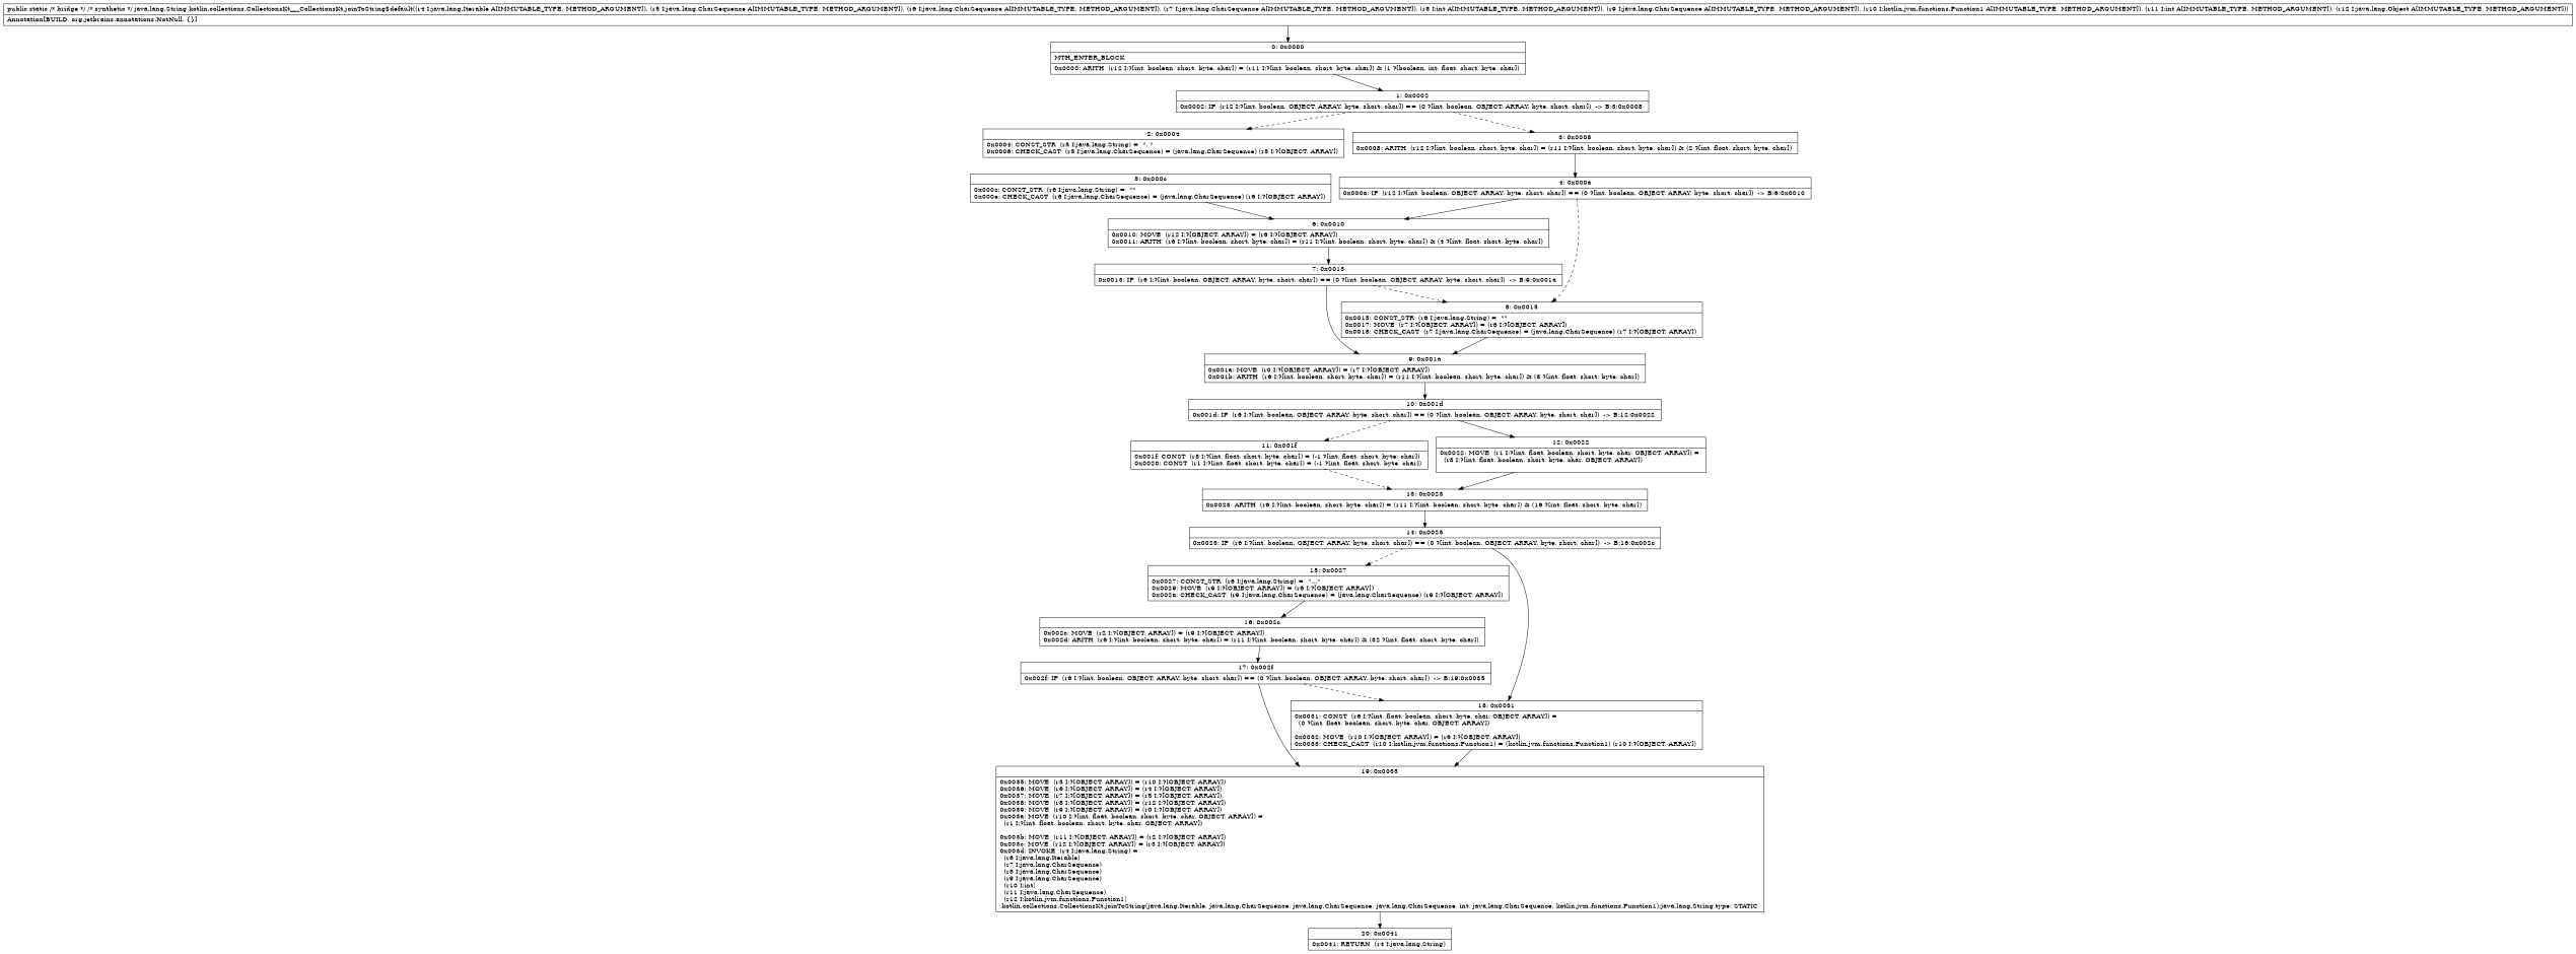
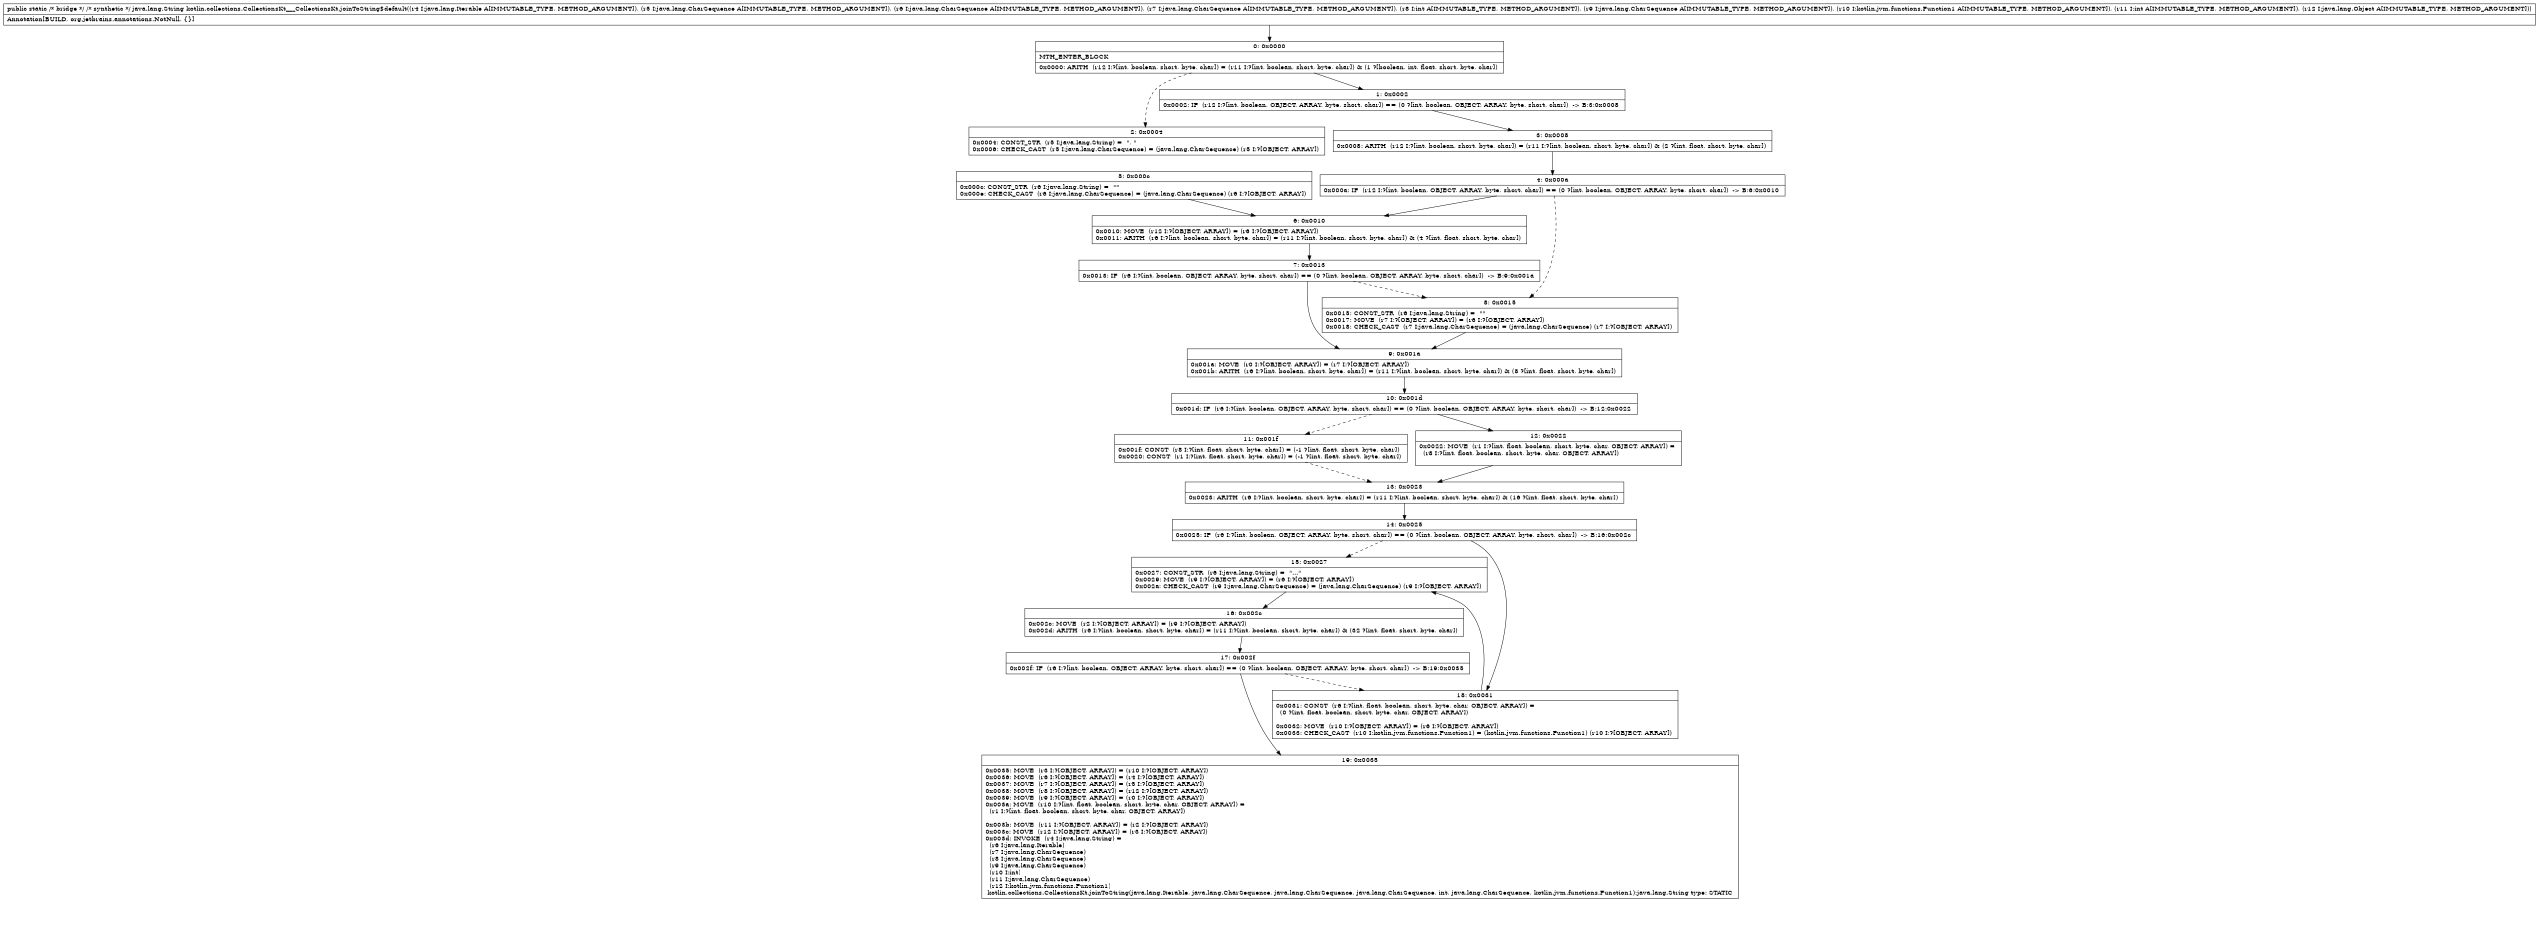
  digraph {
    node [shape=record]
    n1 [label="{0\:\ 0x0000|MTH_ENTER_BLOCK\l|0x0000: ARITH  (r12 I:?[int, boolean, short, byte, char]) = (r11 I:?[int, boolean, short, byte, char]) & (1 ?[boolean, int, float, short, byte, char]) \l}"]
    n2 [label="{1\:\ 0x0002|0x0002: IF  (r12 I:?[int, boolean, OBJECT, ARRAY, byte, short, char]) == (0 ?[int, boolean, OBJECT, ARRAY, byte, short, char])  \-\> B:3:0x0008 \l}"]
    n3 [label="{2\:\ 0x0004|0x0004: CONST_STR  (r5 I:java.lang.String) =  \", \" \l0x0006: CHECK_CAST  (r5 I:java.lang.CharSequence) = (java.lang.CharSequence) (r5 I:?[OBJECT, ARRAY]) \l}"]
    n4 [label="{3\:\ 0x0008|0x0008: ARITH  (r12 I:?[int, boolean, short, byte, char]) = (r11 I:?[int, boolean, short, byte, char]) & (2 ?[int, float, short, byte, char]) \l}"]
    n5 [label="{4\:\ 0x000a|0x000a: IF  (r12 I:?[int, boolean, OBJECT, ARRAY, byte, short, char]) == (0 ?[int, boolean, OBJECT, ARRAY, byte, short, char])  \-\> B:6:0x0010 \l}"]
    n6 [label="{6\:\ 0x0010|0x0010: MOVE  (r12 I:?[OBJECT, ARRAY]) = (r6 I:?[OBJECT, ARRAY]) \l0x0011: ARITH  (r6 I:?[int, boolean, short, byte, char]) = (r11 I:?[int, boolean, short, byte, char]) & (4 ?[int, float, short, byte, char]) \l}"]
    n7 [label="{8\:\ 0x0015|0x0015: CONST_STR  (r6 I:java.lang.String) =  \"\" \l0x0017: MOVE  (r7 I:?[OBJECT, ARRAY]) = (r6 I:?[OBJECT, ARRAY]) \l0x0018: CHECK_CAST  (r7 I:java.lang.CharSequence) = (java.lang.CharSequence) (r7 I:?[OBJECT, ARRAY]) \l}"]
    n8 [label="{5\:\ 0x000c|0x000c: CONST_STR  (r6 I:java.lang.String) =  \"\" \l0x000e: CHECK_CAST  (r6 I:java.lang.CharSequence) = (java.lang.CharSequence) (r6 I:?[OBJECT, ARRAY]) \l}"]
    n9 [label="{7\:\ 0x0013|0x0013: IF  (r6 I:?[int, boolean, OBJECT, ARRAY, byte, short, char]) == (0 ?[int, boolean, OBJECT, ARRAY, byte, short, char])  \-\> B:9:0x001a \l}"]
    n10 [label="{9\:\ 0x001a|0x001a: MOVE  (r0 I:?[OBJECT, ARRAY]) = (r7 I:?[OBJECT, ARRAY]) \l0x001b: ARITH  (r6 I:?[int, boolean, short, byte, char]) = (r11 I:?[int, boolean, short, byte, char]) & (8 ?[int, float, short, byte, char]) \l}"]
    n11 [label="{10\:\ 0x001d|0x001d: IF  (r6 I:?[int, boolean, OBJECT, ARRAY, byte, short, char]) == (0 ?[int, boolean, OBJECT, ARRAY, byte, short, char])  \-\> B:12:0x0022 \l}"]
    n12 [label="{11\:\ 0x001f|0x001f: CONST  (r8 I:?[int, float, short, byte, char]) = (\-1 ?[int, float, short, byte, char]) \l0x0020: CONST  (r1 I:?[int, float, short, byte, char]) = (\-1 ?[int, float, short, byte, char]) \l}"]
    n13 [label="{12\:\ 0x0022|0x0022: MOVE  (r1 I:?[int, float, boolean, short, byte, char, OBJECT, ARRAY]) = \l  (r8 I:?[int, float, boolean, short, byte, char, OBJECT, ARRAY])\l \l}"]
    n14 [label="{13\:\ 0x0023|0x0023: ARITH  (r6 I:?[int, boolean, short, byte, char]) = (r11 I:?[int, boolean, short, byte, char]) & (16 ?[int, float, short, byte, char]) \l}"]
    n15 [label="{14\:\ 0x0025|0x0025: IF  (r6 I:?[int, boolean, OBJECT, ARRAY, byte, short, char]) == (0 ?[int, boolean, OBJECT, ARRAY, byte, short, char])  \-\> B:16:0x002c \l}"]
    n16 [label="{15\:\ 0x0027|0x0027: CONST_STR  (r6 I:java.lang.String) =  \"...\" \l0x0029: MOVE  (r9 I:?[OBJECT, ARRAY]) = (r6 I:?[OBJECT, ARRAY]) \l0x002a: CHECK_CAST  (r9 I:java.lang.CharSequence) = (java.lang.CharSequence) (r9 I:?[OBJECT, ARRAY]) \l}"]
    n17 [label="{18\:\ 0x0031|0x0031: CONST  (r6 I:?[int, float, boolean, short, byte, char, OBJECT, ARRAY]) = \l  (0 ?[int, float, boolean, short, byte, char, OBJECT, ARRAY])\l \l0x0032: MOVE  (r10 I:?[OBJECT, ARRAY]) = (r6 I:?[OBJECT, ARRAY]) \l0x0033: CHECK_CAST  (r10 I:kotlin.jvm.functions.Function1) = (kotlin.jvm.functions.Function1) (r10 I:?[OBJECT, ARRAY]) \l}"]
    n18 [label="{16\:\ 0x002c|0x002c: MOVE  (r2 I:?[OBJECT, ARRAY]) = (r9 I:?[OBJECT, ARRAY]) \l0x002d: ARITH  (r6 I:?[int, boolean, short, byte, char]) = (r11 I:?[int, boolean, short, byte, char]) & (32 ?[int, float, short, byte, char]) \l}"]
    n19 [label="{17\:\ 0x002f|0x002f: IF  (r6 I:?[int, boolean, OBJECT, ARRAY, byte, short, char]) == (0 ?[int, boolean, OBJECT, ARRAY, byte, short, char])  \-\> B:19:0x0035 \l}"]
    n20 [label="{19\:\ 0x0035|0x0035: MOVE  (r3 I:?[OBJECT, ARRAY]) = (r10 I:?[OBJECT, ARRAY]) \l0x0036: MOVE  (r6 I:?[OBJECT, ARRAY]) = (r4 I:?[OBJECT, ARRAY]) \l0x0037: MOVE  (r7 I:?[OBJECT, ARRAY]) = (r5 I:?[OBJECT, ARRAY]) \l0x0038: MOVE  (r8 I:?[OBJECT, ARRAY]) = (r12 I:?[OBJECT, ARRAY]) \l0x0039: MOVE  (r9 I:?[OBJECT, ARRAY]) = (r0 I:?[OBJECT, ARRAY]) \l0x003a: MOVE  (r10 I:?[int, float, boolean, short, byte, char, OBJECT, ARRAY]) = \l  (r1 I:?[int, float, boolean, short, byte, char, OBJECT, ARRAY])\l \l0x003b: MOVE  (r11 I:?[OBJECT, ARRAY]) = (r2 I:?[OBJECT, ARRAY]) \l0x003c: MOVE  (r12 I:?[OBJECT, ARRAY]) = (r3 I:?[OBJECT, ARRAY]) \l0x003d: INVOKE  (r4 I:java.lang.String) = \l  (r6 I:java.lang.Iterable)\l  (r7 I:java.lang.CharSequence)\l  (r8 I:java.lang.CharSequence)\l  (r9 I:java.lang.CharSequence)\l  (r10 I:int)\l  (r11 I:java.lang.CharSequence)\l  (r12 I:kotlin.jvm.functions.Function1)\l kotlin.collections.CollectionsKt.joinToString(java.lang.Iterable, java.lang.CharSequence, java.lang.CharSequence, java.lang.CharSequence, int, java.lang.CharSequence, kotlin.jvm.functions.Function1):java.lang.String type: STATIC \l}"]
-   n21 [label="{20\:\ 0x0041|0x0041: RETURN  (r4 I:java.lang.String) \l}"]
    n22 [label="{public static \/* bridge *\/ \/* synthetic *\/ java.lang.String kotlin.collections.CollectionsKt___CollectionsKt.joinToString$default((r4 I:java.lang.Iterable A[IMMUTABLE_TYPE, METHOD_ARGUMENT]), (r5 I:java.lang.CharSequence A[IMMUTABLE_TYPE, METHOD_ARGUMENT]), (r6 I:java.lang.CharSequence A[IMMUTABLE_TYPE, METHOD_ARGUMENT]), (r7 I:java.lang.CharSequence A[IMMUTABLE_TYPE, METHOD_ARGUMENT]), (r8 I:int A[IMMUTABLE_TYPE, METHOD_ARGUMENT]), (r9 I:java.lang.CharSequence A[IMMUTABLE_TYPE, METHOD_ARGUMENT]), (r10 I:kotlin.jvm.functions.Function1 A[IMMUTABLE_TYPE, METHOD_ARGUMENT]), (r11 I:int A[IMMUTABLE_TYPE, METHOD_ARGUMENT]), (r12 I:java.lang.Object A[IMMUTABLE_TYPE, METHOD_ARGUMENT]))  | Annotation[BUILD, org.jetbrains.annotations.NotNull, \{\}]\l}"]
    n1 -> n2
-   n2 -> n3 [style=dashed]
-   n2 -> n4 [style=dashed]
+   n1 -> n3 [style=dashed]
+   n2 -> n4
    n4 -> n5
    n5 -> n6
    n5 -> n7 [style=dashed]
    n6 -> n9
    n7 -> n10
    n8 -> n6
    n9 -> n7 [style=dashed]
    n9 -> n10
    n10 -> n11
    n11 -> n12 [style=dashed]
    n11 -> n13
    n12 -> n14 [style=dashed]
    n13 -> n14
    n14 -> n15
    n15 -> n16 [style=dashed]
    n15 -> n17
    n16 -> n18
-   n17 -> n20
+   n17 -> n16
    n18 -> n19
    n19 -> n17 [style=dashed]
    n19 -> n20
-   n20 -> n21
    n22 -> n1
  }
